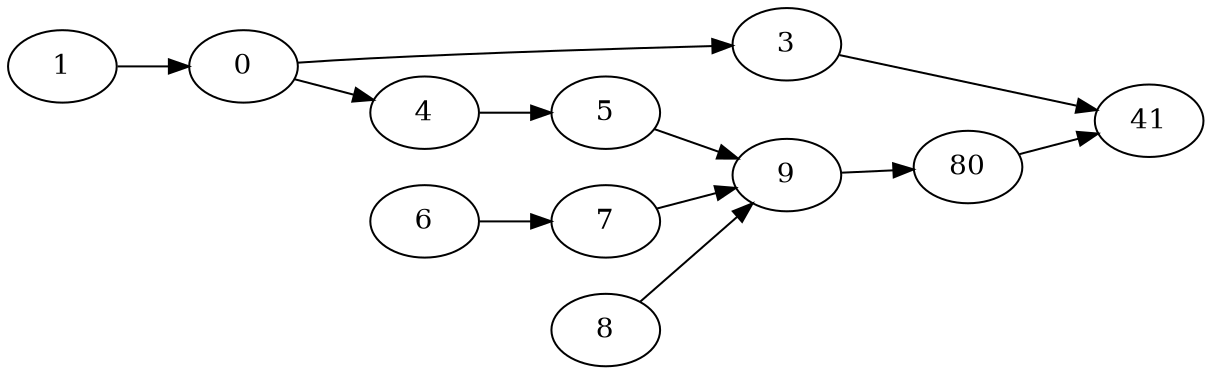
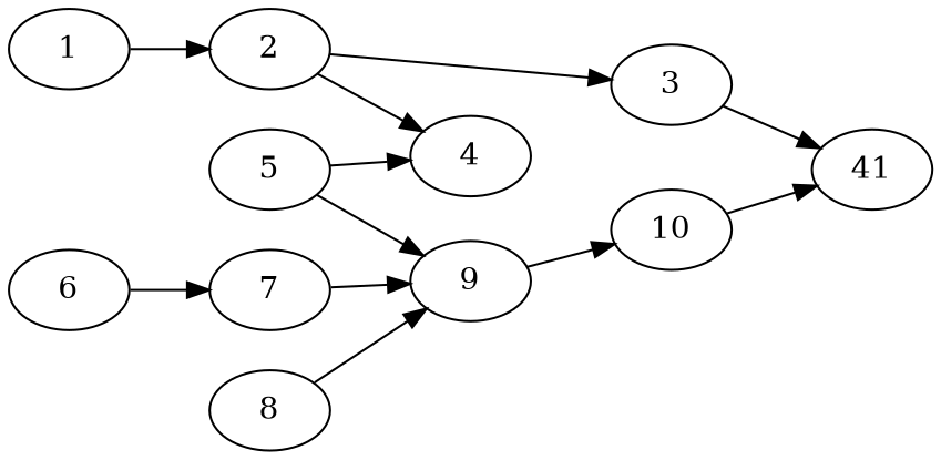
  digraph {
    rankdir=LR
    1
-   2 [label=0]
+   2
    3
    4
    n5 [label=41]
    5
    9
    6
    7
-   10 [label=80]
+   10
    8
    1 -> 2
    2 -> 3
    2 -> 4
    3 -> n5
-   4 -> 5
+   5 -> 4
    5 -> 9
    9 -> 10
    6 -> 7
    7 -> 9
    10 -> n5
    8 -> 9
  }
